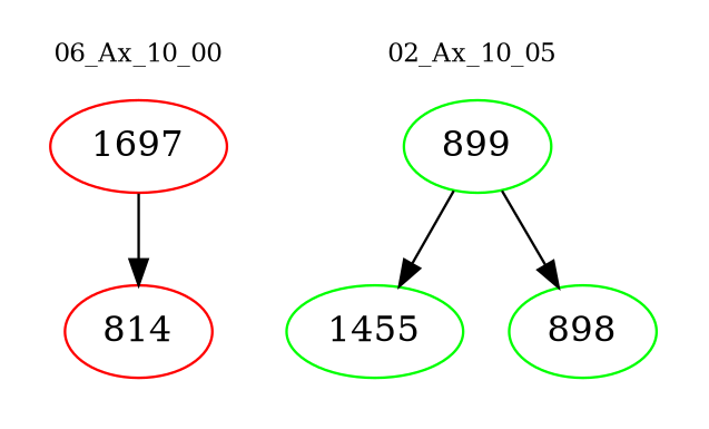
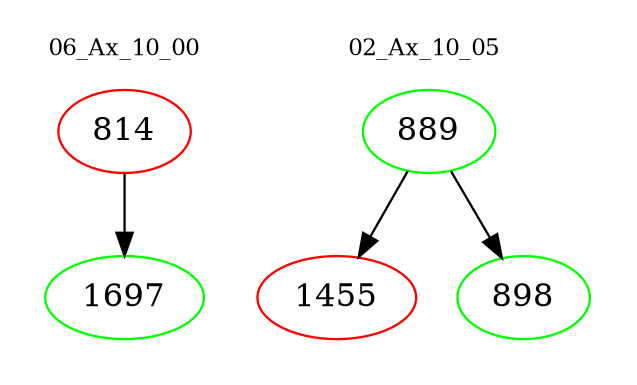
  digraph {
    node [color=red]
    edge [color=black]
    n1 [label=814]
-   n2 [label=1697]
-   n3 [color=green label=899]
-   n4 [color=green label=1455]
+   n2 [color=green label=1697]
+   n3 [color=green label=889]
+   n4 [label=1455]
    n5 [color=green label=898]
    subgraph cluster_1 {
      color=white
      fontsize=10
      label="06_Ax_10_00"
      n1
      n2
    }
    subgraph cluster_2 {
      color=white
      fontsize=10
      label="02_Ax_10_05"
      n3
      n4
      n5
    }
-   n2 -> n1
+   n1 -> n2
    n3 -> n4
    n3 -> n5
  }
